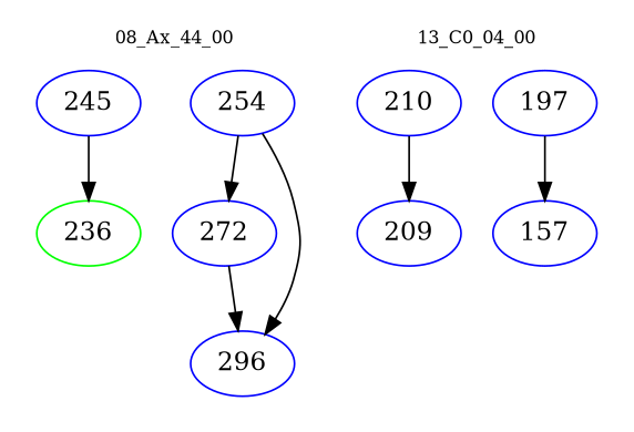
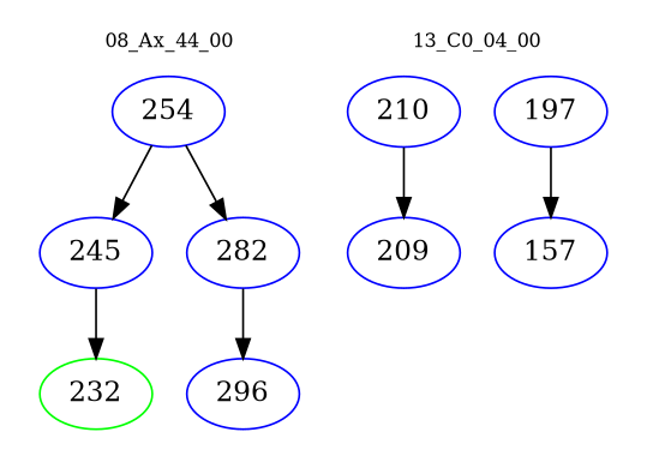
  digraph {
    node [color=blue]
    edge [color=black]
    n1 [label=254]
    n2 [label=245]
-   n3 [label=272]
-   n4 [color=green label=236]
+   n3 [label=282]
+   n4 [color=green label=232]
    n5 [label=296]
    n6 [label=197]
    n7 [label=210]
    n8 [label=157]
    n9 [label=209]
    subgraph cluster_1 {
      color=white
      fontsize=10
      label="08_Ax_44_00"
      n1
      n2
      n3
      n4
      n5
    }
    subgraph cluster_2 {
      color=white
      fontsize=10
      label="13_C0_04_00"
      n6
      n7
      n8
      n9
    }
-   n1 -> n5
+   n1 -> n2
    n1 -> n3
    n2 -> n4
    n3 -> n5
    n6 -> n8
    n7 -> n9
  }
